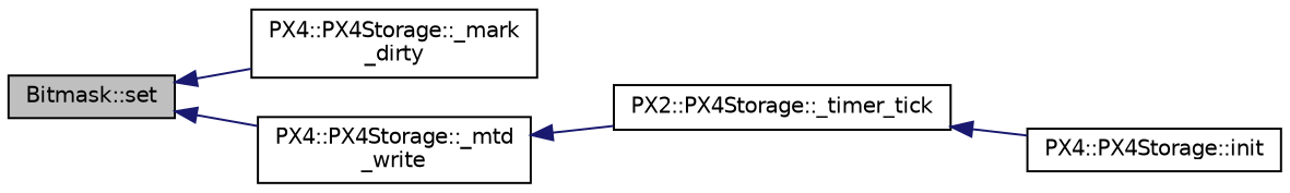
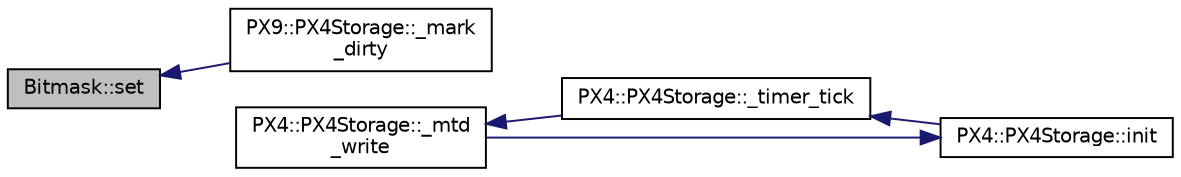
  digraph {
    rankdir=LR
    node [color=black fillcolor=white fontname=Helvetica fontsize=10 shape=record style=filled]
    edge [color=midnightblue dir=back fontname=Helvetica fontsize=10 labelfontname=Helvetica labelfontsize=10 style=solid]
    n1 [fillcolor=grey75 fontcolor=black height=0.2 label="Bitmask::set" width=0.4]
-   n2 [height=0.2 label="PX4::PX4Storage::_mark\l_dirty" width=0.4]
+   n2 [height=0.2 label="PX9::PX4Storage::_mark\l_dirty" width=0.4]
    n3 [height=0.2 label="PX4::PX4Storage::_mtd\l_write" width=0.4]
-   n4 [height=0.2 label="PX2::PX4Storage::_timer_tick" width=0.4]
+   n4 [height=0.2 label="PX4::PX4Storage::_timer_tick" width=0.4]
    n5 [height=0.2 label="PX4::PX4Storage::init" width=0.4]
    n1 -> n2
-   n1 -> n3
+   n5 -> n3
    n3 -> n4
    n4 -> n5
  }
